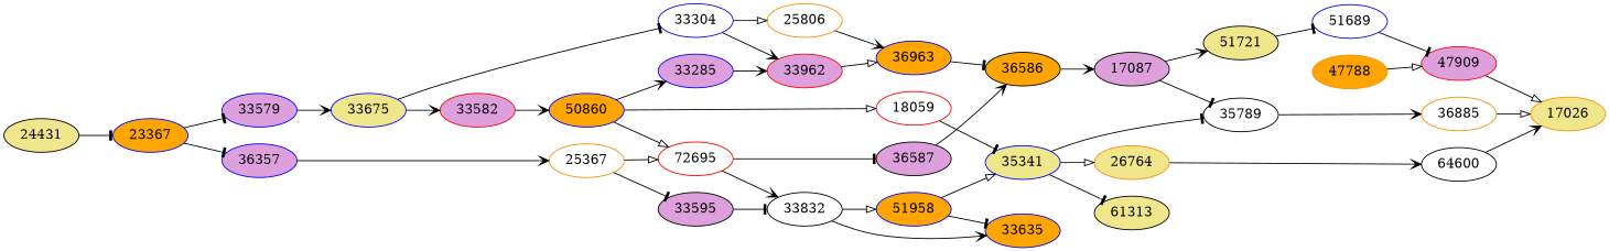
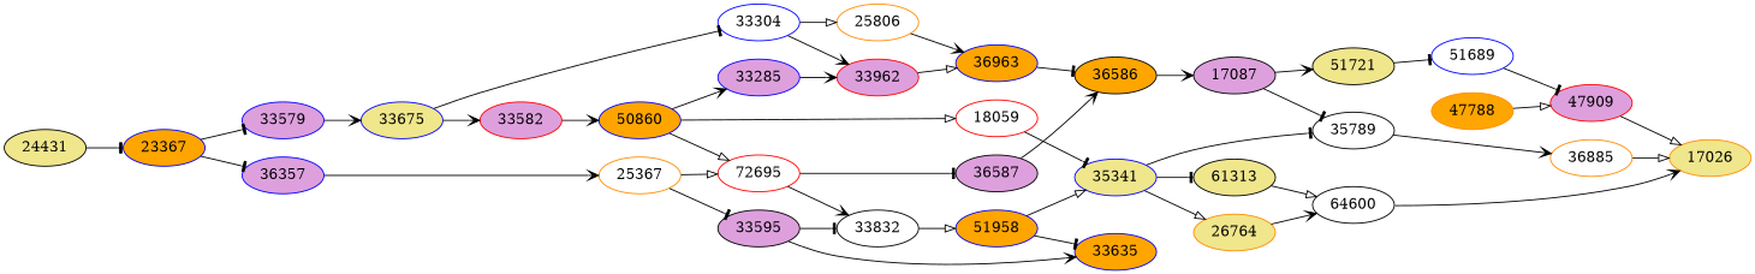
  strict digraph {
    rankdir=LR
    node [color=blue fillcolor=white style=filled]
    edge [arrowhead=vee]
    n1 [color=darkorange fillcolor=khaki label=17026]
    n2 [color=darkorange label=36885]
    n3 [color=red fillcolor=plum label=47909]
    n4 [color=black label=64600]
    n5 [color=black label=35789]
    n6 [color=darkorange fillcolor=orange label=47788]
    n7 [label=51689]
    n8 [color=darkorange fillcolor=khaki label=26764]
    n9 [color=black fillcolor=khaki label=61313]
    n10 [color=black fillcolor=plum label=17087]
    n11 [color=black fillcolor=khaki label=51721]
    n12 [fillcolor=khaki label=35341]
    n13 [color=black fillcolor=orange label=36586]
    n14 [fillcolor=orange label=51958]
    n15 [fillcolor=orange label=33635]
    n16 [color=red label=18059]
    n17 [color=black fillcolor=plum label=36587]
    n18 [fillcolor=orange label=36963]
    n19 [color=black label=33832]
    n20 [fillcolor=orange label=50860]
    n21 [color=red label=72695]
    n22 [fillcolor=plum label=33285]
    n23 [color=red fillcolor=plum label=33962]
    n24 [color=darkorange label=25806]
    n25 [color=black fillcolor=plum label=33595]
    n26 [color=red fillcolor=plum label=33582]
    n27 [color=darkorange label=25367]
    n28 [label=33304]
    n29 [fillcolor=khaki label=33675]
    n30 [fillcolor=plum label=36357]
    n31 [fillcolor=plum label=33579]
    n32 [fillcolor=orange label=23367]
    n33 [color=black fillcolor=khaki label=24431]
    n2 -> n1 [arrowhead=onormal]
    n3 -> n1 [arrowhead=onormal]
    n4 -> n1
    n5 -> n2
    n6 -> n3 [arrowhead=onormal]
    n7 -> n3 [arrowhead=tee]
    n8 -> n4
+   n9 -> n4 [arrowhead=onormal]
    n10 -> n5 [arrowhead=tee]
    n10 -> n11
    n11 -> n7 [arrowhead=tee]
    n12 -> n5 [arrowhead=tee]
    n12 -> n8 [arrowhead=onormal]
    n12 -> n9 [arrowhead=tee]
    n13 -> n10
    n14 -> n12 [arrowhead=onormal]
    n14 -> n15 [arrowhead=tee]
    n16 -> n12 [arrowhead=tee]
    n17 -> n13
    n18 -> n13 [arrowhead=tee]
    n19 -> n14 [arrowhead=onormal]
    n20 -> n16 [arrowhead=onormal]
    n20 -> n21 [arrowhead=onormal]
    n20 -> n22
    n21 -> n17 [arrowhead=tee]
    n21 -> n19
    n22 -> n23
    n23 -> n18 [arrowhead=onormal]
    n24 -> n18
-   n19 -> n15
+   n25 -> n15
    n25 -> n19 [arrowhead=tee]
    n26 -> n20
    n27 -> n21 [arrowhead=onormal]
    n27 -> n25 [arrowhead=tee]
    n28 -> n23
    n28 -> n24 [arrowhead=onormal]
    n29 -> n26
    n29 -> n28 [arrowhead=tee]
    n30 -> n27
    n31 -> n29
    n32 -> n30 [arrowhead=tee]
    n32 -> n31 [arrowhead=tee]
    n33 -> n32 [arrowhead=tee]
  }
